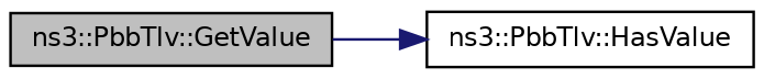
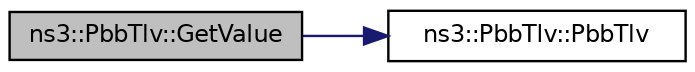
  digraph {
    rankdir=LR
    node [color=black fontname=Helvetica fontsize=10 shape=record style=filled]
    n1 [fillcolor=grey75 fontcolor=black height=0.2 label="ns3::PbbTlv::GetValue" width=0.4]
-   n2 [fillcolor=white height=0.2 label="ns3::PbbTlv::HasValue" width=0.4]
+   n2 [fillcolor=white height=0.2 label="ns3::PbbTlv::PbbTlv" width=0.4]
    n1 -> n2 [color=midnightblue fontname=Helvetica fontsize=10 labelfontname=Helvetica labelfontsize=10 style=solid]
  }
